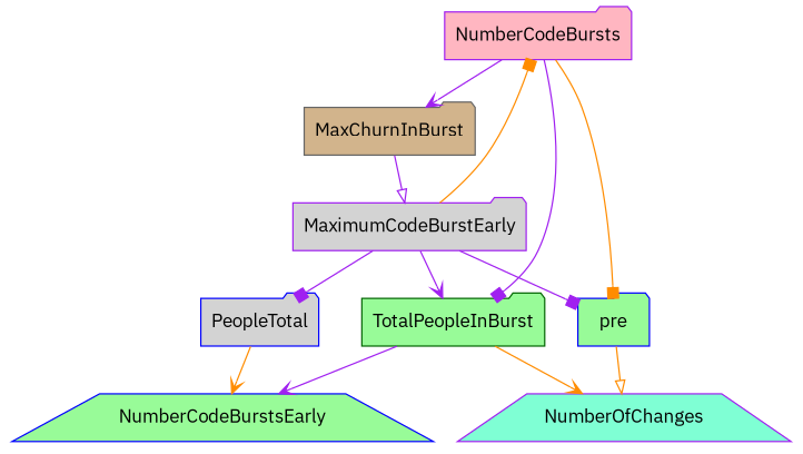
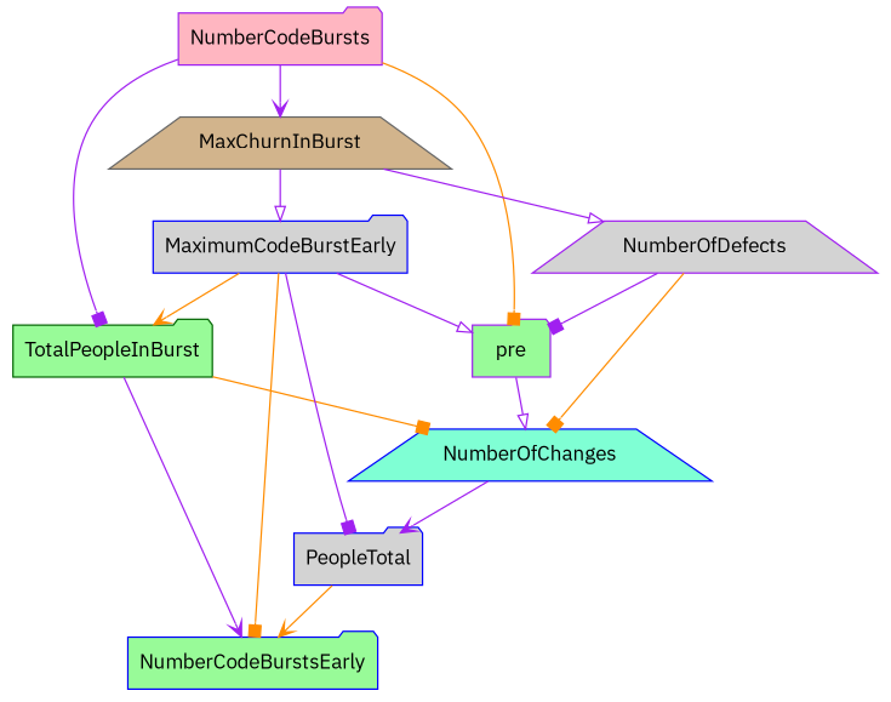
  digraph {
    fontname="IBM Plex Sans"
    node [color=blue fillcolor=palegreen fontname="IBM Plex Sans" shape=folder style=filled]
    edge [arrowhead=box color=purple fontname="IBM Plex Sans"]
    NumberCodeBursts [color=purple fillcolor=lightpink]
    TotalPeopleInBurst [color=darkgreen]
-   MaxChurnInBurst [color=gray40 fillcolor=tan]
-   pre
-   NumberOfChanges [color=purple fillcolor=aquamarine shape=trapezium]
-   NumberCodeBurstsEarly [shape=trapezium]
-   MaximumCodeBurstEarly [color=purple fillcolor=lightgrey]
+   MaxChurnInBurst [color=gray40 fillcolor=tan shape=trapezium]
+   pre [color=purple]
+   NumberOfChanges [fillcolor=aquamarine shape=trapezium]
+   NumberCodeBurstsEarly
+   NumberOfDefects [color=purple fillcolor=lightgrey shape=trapezium]
+   MaximumCodeBurstEarly [fillcolor=lightgrey]
    PeopleTotal [fillcolor=lightgrey]
    NumberCodeBursts -> TotalPeopleInBurst
    NumberCodeBursts -> MaxChurnInBurst [arrowhead=vee]
    NumberCodeBursts -> pre [color=darkorange]
-   TotalPeopleInBurst -> NumberOfChanges [arrowhead=vee color=darkorange]
+   TotalPeopleInBurst -> NumberOfChanges [color=darkorange]
    TotalPeopleInBurst -> NumberCodeBurstsEarly [arrowhead=vee]
+   MaxChurnInBurst -> NumberOfDefects [arrowhead=onormal]
    MaxChurnInBurst -> MaximumCodeBurstEarly [arrowhead=onormal]
-   pre -> NumberOfChanges [arrowhead=onormal color=darkorange]
-   MaximumCodeBurstEarly -> TotalPeopleInBurst [arrowhead=vee]
-   MaximumCodeBurstEarly -> pre
-   MaximumCodeBurstEarly -> NumberCodeBursts [color=darkorange]
+   pre -> NumberOfChanges [arrowhead=onormal]
+   NumberOfChanges -> PeopleTotal [arrowhead=vee]
+   NumberOfDefects -> pre
+   NumberOfDefects -> NumberOfChanges [color=darkorange]
+   MaximumCodeBurstEarly -> TotalPeopleInBurst [arrowhead=vee color=darkorange]
+   MaximumCodeBurstEarly -> pre [arrowhead=onormal]
+   MaximumCodeBurstEarly -> NumberCodeBurstsEarly [color=darkorange]
    MaximumCodeBurstEarly -> PeopleTotal
    PeopleTotal -> NumberCodeBurstsEarly [arrowhead=vee color=darkorange]
  }
